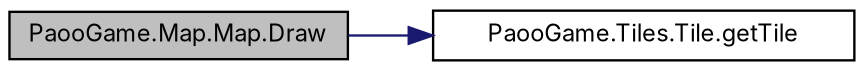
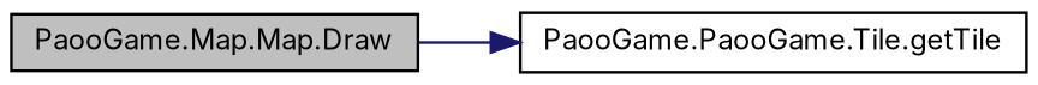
  digraph {
    rankdir=LR
    fontname=Inter
    node [color=black fontname=Inter fontsize=10 shape=record style=filled]
    n1 [fillcolor=grey75 fontcolor=black height=0.2 label="PaooGame.Map.Map.Draw" width=0.4]
-   n2 [fillcolor=white height=0.2 label="PaooGame.Tiles.Tile.getTile" width=0.4]
+   n2 [fillcolor=white height=0.2 label="PaooGame.PaooGame.Tile.getTile" width=0.4]
    n1 -> n2 [color=midnightblue fontname=Inter fontsize=10 labelfontname=Helvetica labelfontsize=10 style=solid]
  }
